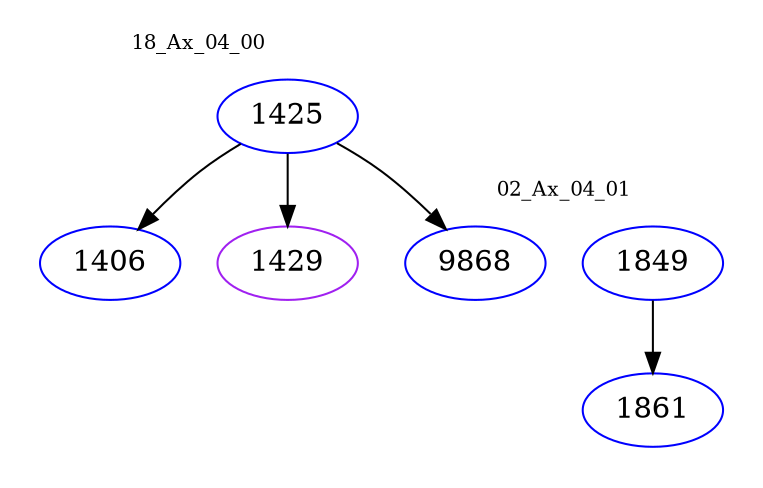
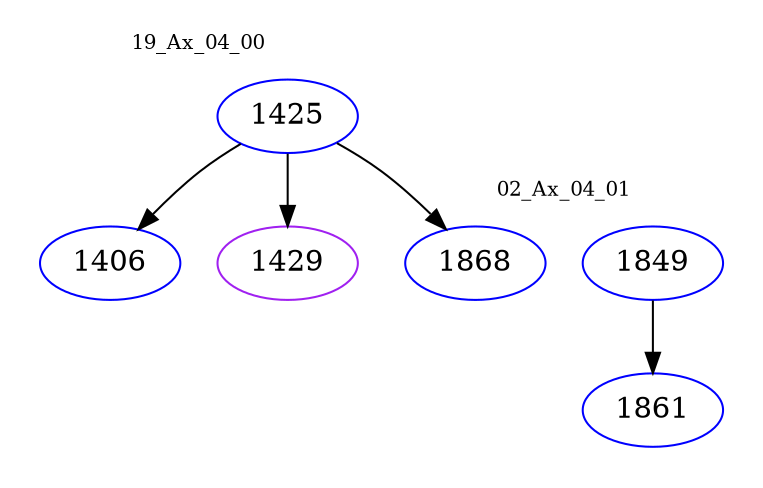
  digraph {
    fontname="DejaVu Serif"
    node [color=blue fontname="DejaVu Serif"]
    edge [color=black fontname="DejaVu Serif"]
    n1 [label=1425]
    n2 [label=1406]
    n3 [color=purple label=1429]
    n4 [label=1849]
    n5 [label=1861]
-   n6 [label=9868]
+   n6 [label=1868]
    subgraph cluster_1 {
      color=white
      fontsize=10
-     label="18_Ax_04_00"
+     label="19_Ax_04_00"
      n1
      n2
      n3
    }
    subgraph cluster_2 {
      color=white
      fontsize=10
      label="02_Ax_04_01"
      n4
      n5
      n6
    }
    n1 -> n2
    n1 -> n3
    n1 -> n6
    n4 -> n5
  }
